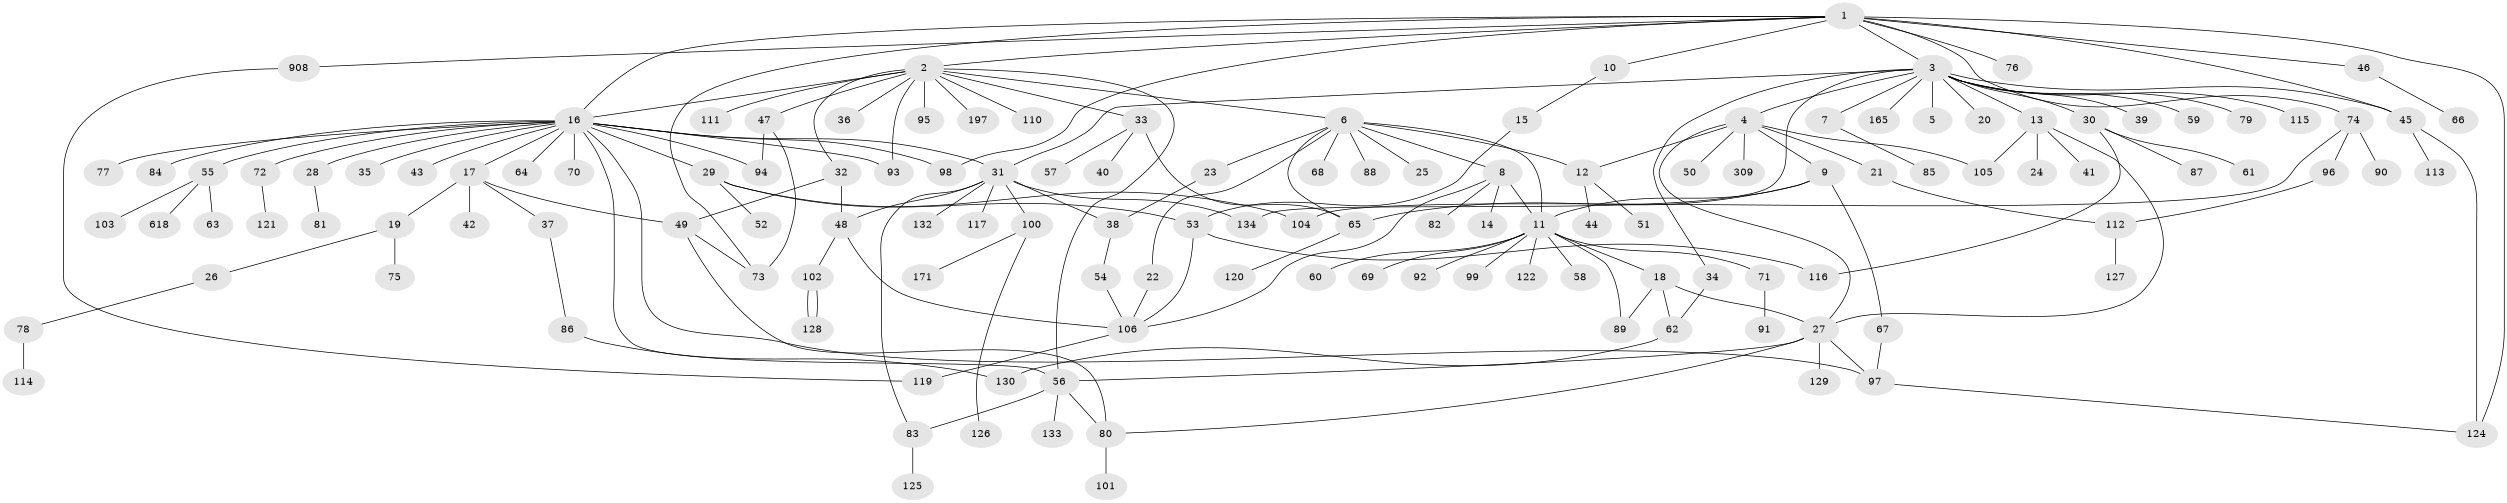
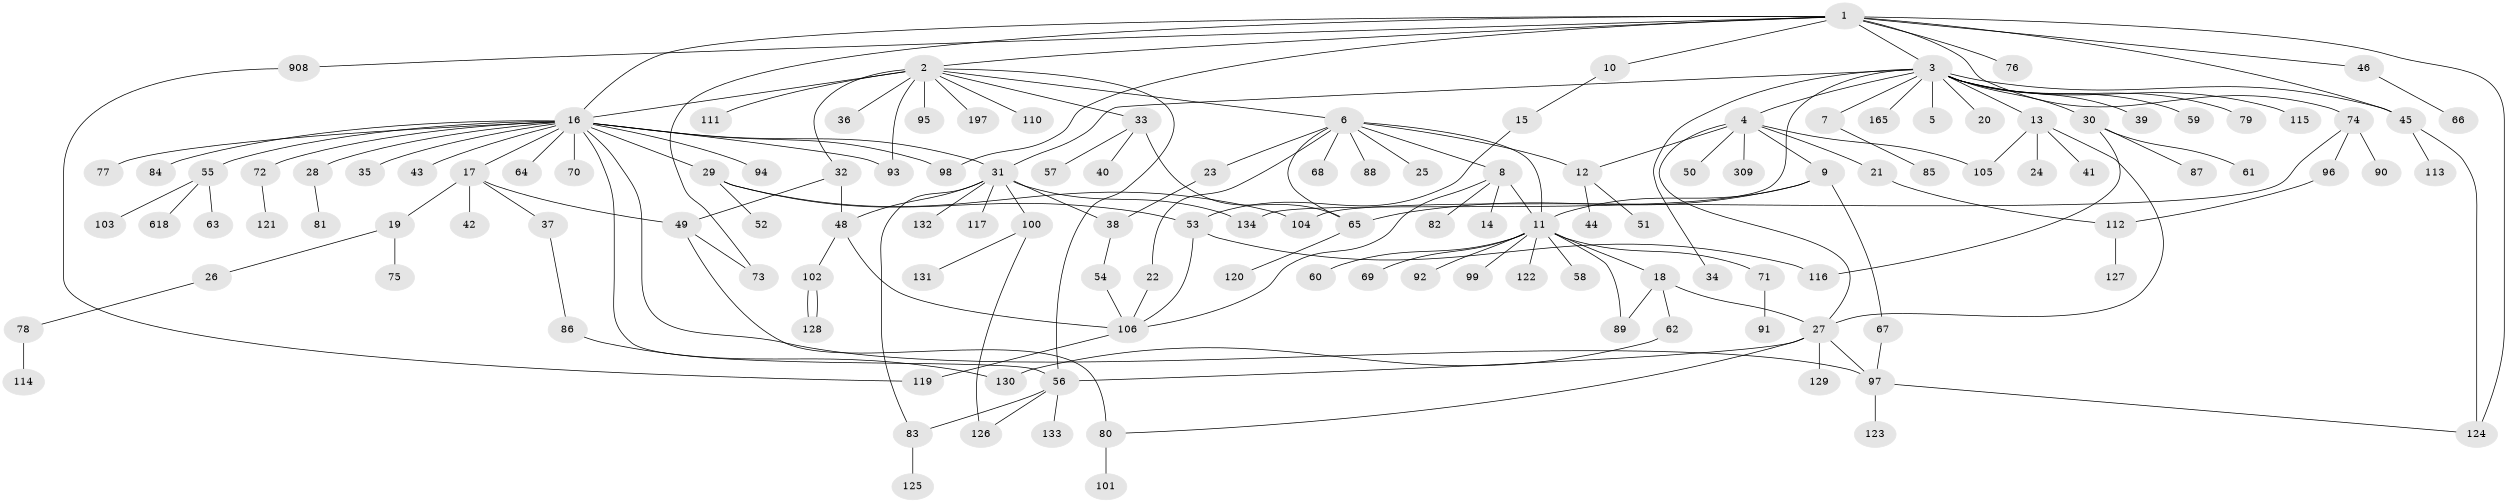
  graph {
    node [color=gray90 style=filled]
    1
    2
    3
    10
    16
    45
    46
    73
    74
    76
    98
    n12 [label=908]
    124
    6
    32
    33
    36
-   47
    56
    93
    95
    n22 [label=197]
    110
    111
    4
    5
    7
    13
    20
    30
    31
    34
    39
    59
    79
    115
    134
    n38 [label=165]
    15
    17
    28
    29
    35
    43
    55
    64
    70
    72
    77
    84
    94
    97
    113
    66
    104
    90
    96
    119
    12
    8
    11
    22
    23
    25
    65
    68
    88
    49
    48
    40
    57
    83
    126
    133
    9
    21
    27
    50
    105
    n80 [label=309]
    85
    24
    41
    61
    87
    116
    38
    100
    117
    132
    62
    67
    44
    51
    112
    80
    129
    14
    82
    106
    18
    58
    60
    69
    71
    89
    92
    99
    122
    120
    53
    91
    19
    37
    42
    81
    52
    63
    103
    n120 [label=618]
    121
+   123
    26
    75
    86
    130
    78
    127
    54
    114
    101
    102
    125
-   131 [label=171]
+   131
    128
    1 -- 2
    1 -- 3
    1 -- 10
    1 -- 16
    1 -- 45
    1 -- 46
    1 -- 73
    1 -- 74
    1 -- 76
    1 -- 98
    1 -- n12
    1 -- 124
    2 -- 16
    2 -- 6
    2 -- 32
    2 -- 33
    2 -- 36
-   2 -- 47
    2 -- 56
    2 -- 93
    2 -- 95
    2 -- n22
    2 -- 110
    2 -- 111
    3 -- 45
    3 -- 4
    3 -- 5
    3 -- 7
    3 -- 13
    3 -- 20
    3 -- 30
    3 -- 31
    3 -- 34
    3 -- 39
    3 -- 59
    3 -- 79
    3 -- 115
    3 -- 134
    3 -- n38
    10 -- 15
    16 -- 98
    16 -- 56
    16 -- 93
    16 -- 31
    16 -- 17
    16 -- 28
    16 -- 29
    16 -- 35
    16 -- 43
    16 -- 55
    16 -- 64
    16 -- 70
    16 -- 72
    16 -- 77
    16 -- 84
    16 -- 94
    16 -- 97
    45 -- 124
    45 -- 113
    46 -- 66
    74 -- 104
    74 -- 90
    74 -- 96
    n12 -- 119
    6 -- 12
    6 -- 8
    6 -- 11
    6 -- 22
    6 -- 23
    6 -- 25
    6 -- 65
    6 -- 68
    6 -- 88
    32 -- 49
    32 -- 48
    33 -- 65
    33 -- 40
    33 -- 57
-   47 -- 73
-   47 -- 94
    56 -- 83
-   56 -- 80
+   56 -- 126
    56 -- 133
    4 -- 12
    4 -- 9
    4 -- 21
    4 -- 27
    4 -- 50
    4 -- 105
    4 -- n80
    7 -- 85
    13 -- 27
    13 -- 105
    13 -- 24
    13 -- 41
    30 -- 61
    30 -- 87
    30 -- 116
    31 -- 134
    31 -- 48
    31 -- 83
    31 -- 38
    31 -- 100
    31 -- 117
    31 -- 132
-   34 -- 62
    15 -- 53
    17 -- 49
    17 -- 19
    17 -- 37
    17 -- 42
    28 -- 81
    29 -- 104
    29 -- 53
    29 -- 52
    55 -- 63
    55 -- 103
    55 -- n120
    72 -- 121
    97 -- 124
+   97 -- 123
    96 -- 112
    12 -- 44
    12 -- 51
    8 -- 11
    8 -- 14
    8 -- 82
    8 -- 106
    11 -- 18
    11 -- 58
    11 -- 60
    11 -- 69
    11 -- 71
    11 -- 89
    11 -- 92
    11 -- 99
    11 -- 122
    22 -- 106
    23 -- 38
    65 -- 120
    49 -- 73
    49 -- 80
    48 -- 106
    48 -- 102
    83 -- 125
    9 -- 11
    9 -- 65
    9 -- 67
    21 -- 112
    27 -- 56
    27 -- 97
    27 -- 80
    27 -- 129
    38 -- 54
    100 -- 126
    100 -- 131
    62 -- 130
    67 -- 97
    112 -- 127
    80 -- 101
    106 -- 119
    18 -- 27
    18 -- 62
    18 -- 89
    71 -- 91
    53 -- 116
    53 -- 106
    19 -- 26
    19 -- 75
    37 -- 86
    26 -- 78
    86 -- 130
    78 -- 114
    54 -- 106
    102 -- 128
    102 -- 128
  }
